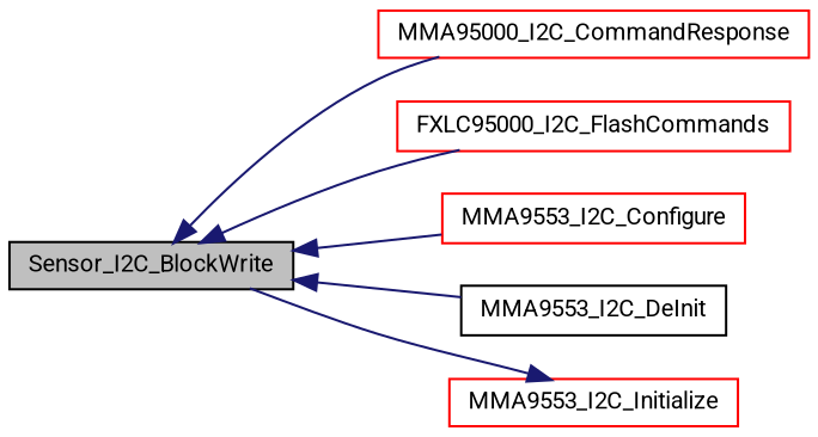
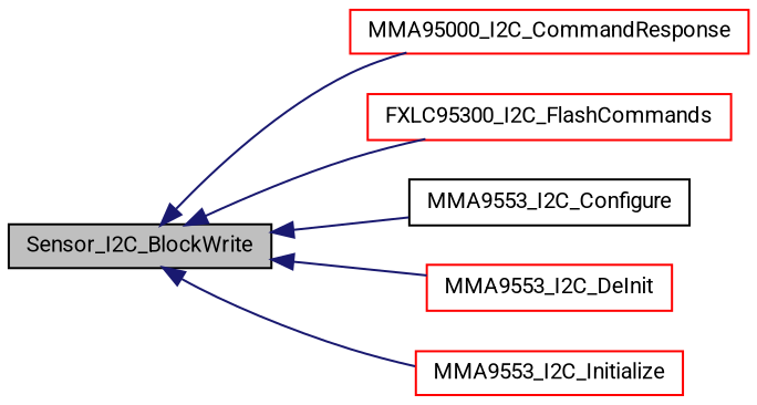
  digraph {
    fontname=Roboto
    rankdir=LR
    node [color=red fillcolor=white fontname=Roboto fontsize=10 shape=record style=filled]
    edge [color=midnightblue dir=back fontname=Roboto fontsize=10 labelfontname=Helvetica labelfontsize=10 style=solid]
    n1 [color=black fillcolor=grey75 fontcolor=black height=0.2 label=Sensor_I2C_BlockWrite width=0.4]
    n2 [height=0.2 label=MMA95000_I2C_CommandResponse width=0.4]
-   n3 [height=0.2 label=FXLC95000_I2C_FlashCommands width=0.4]
-   n4 [height=0.2 label=MMA9553_I2C_Configure width=0.4]
-   n5 [color=black height=0.2 label=MMA9553_I2C_DeInit width=0.4]
+   n3 [height=0.2 label=FXLC95300_I2C_FlashCommands width=0.4]
+   n4 [color=black height=0.2 label=MMA9553_I2C_Configure width=0.4]
+   n5 [height=0.2 label=MMA9553_I2C_DeInit width=0.4]
    n6 [height=0.2 label=MMA9553_I2C_Initialize width=0.4]
    n1 -> n2
    n1 -> n3
    n1 -> n4
    n1 -> n5
-   n6 -> n1
+   n1 -> n6
  }
